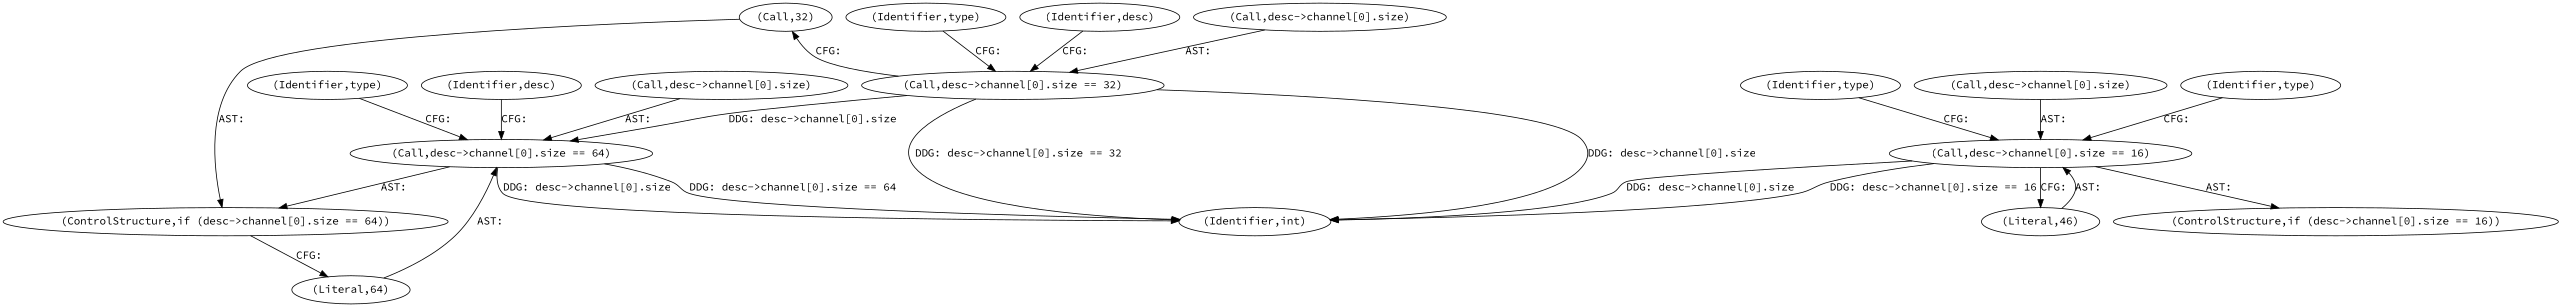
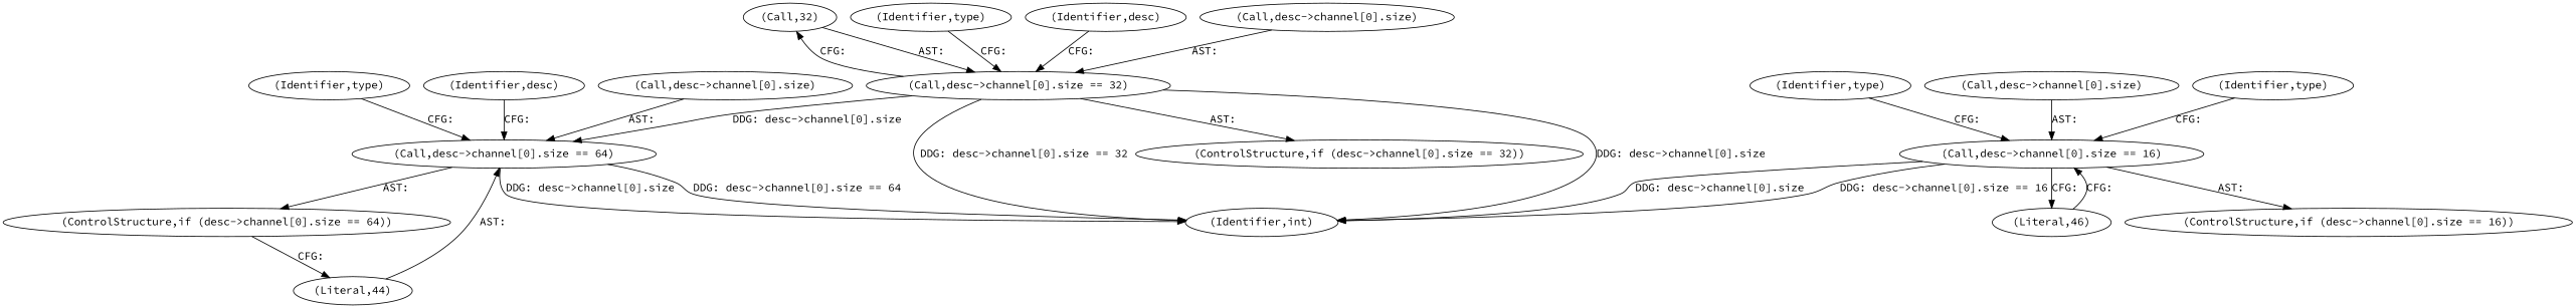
  digraph {
    fontname="Source Code Pro"
    node [fontname="Source Code Pro"]
    edge [fontname="Source Code Pro"]
    n1 [label="(Call,desc->channel[0].size == 16)"]
    n2 [label="(Literal,46)"]
    n3 [label="(ControlStructure,if (desc->channel[0].size == 16))"]
    n4 [label="(Identifier,int)"]
    n5 [label="(Call,desc->channel[0].size == 64)"]
    n6 [label="(ControlStructure,if (desc->channel[0].size == 64))"]
-   n7 [label="(Literal,64)"]
+   n7 [label="(Literal,44)"]
    n8 [label="(Call,desc->channel[0].size == 32)"]
    n9 [label="(Call,32)"]
+   n10 [label="(ControlStructure,if (desc->channel[0].size == 32))"]
    n11 [label="(Identifier,type)"]
    n12 [label="(Identifier,desc)"]
    n13 [label="(Identifier,type)"]
    n14 [label="(Call,desc->channel[0].size)"]
    n15 [label="(Identifier,desc)"]
    n16 [label="(Call,desc->channel[0].size)"]
    n17 [label="(Identifier,type)"]
    n18 [label="(Identifier,type)"]
    n19 [label="(Call,desc->channel[0].size)"]
    n1 -> n2 [label="CFG: "]
    n1 -> n3 [label="AST: "]
    n1 -> n4 [label="DDG: desc->channel[0].size == 16"]
    n1 -> n4 [label="DDG: desc->channel[0].size"]
-   n2 -> n1 [label="AST: "]
+   n2 -> n1 [label="CFG: "]
    n5 -> n4 [label="DDG: desc->channel[0].size"]
    n5 -> n4 [label="DDG: desc->channel[0].size == 64"]
    n5 -> n6 [label="AST: "]
    n6 -> n7 [label="CFG: "]
    n7 -> n5 [label="AST: "]
    n8 -> n4 [label="DDG: desc->channel[0].size"]
    n8 -> n4 [label="DDG: desc->channel[0].size == 32"]
    n8 -> n5 [label="DDG: desc->channel[0].size"]
    n8 -> n9 [label="CFG: "]
-   n9 -> n6 [label="AST: "]
+   n8 -> n10 [label="AST: "]
+   n9 -> n8 [label="AST: "]
    n11 -> n5 [label="CFG: "]
    n12 -> n5 [label="CFG: "]
    n13 -> n8 [label="CFG: "]
    n14 -> n5 [label="AST: "]
    n15 -> n8 [label="CFG: "]
    n16 -> n1 [label="AST: "]
    n17 -> n1 [label="CFG: "]
    n18 -> n1 [label="CFG: "]
    n19 -> n8 [label="AST: "]
  }
